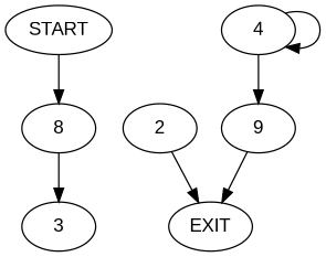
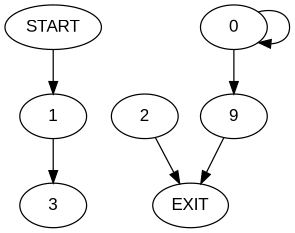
  digraph {
    fontname="Liberation Sans"
    node [fontname="Liberation Sans"]
    edge [fontname="Liberation Sans"]
    n1 [label=START]
-   1 [label=8]
+   1
    3
    n4 [label=EXIT]
    2
-   4
+   4 [label=0]
    n7 [label=9]
    n1 -> 1
    1 -> 3
    2 -> n4
    4 -> 4
    4 -> n7
    n7 -> n4
  }
